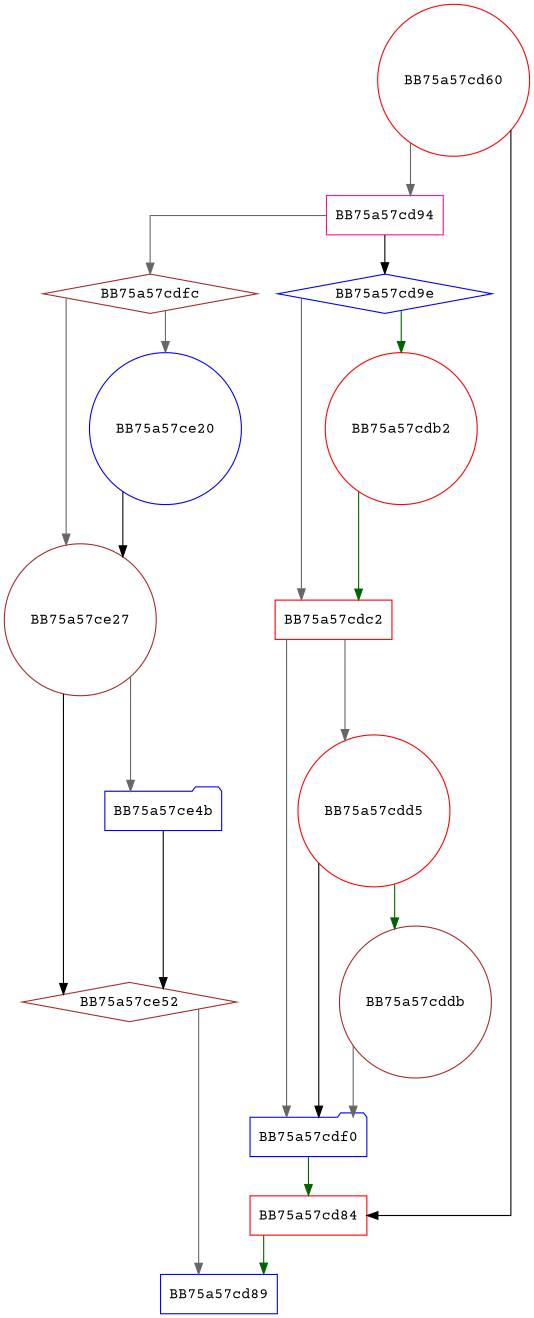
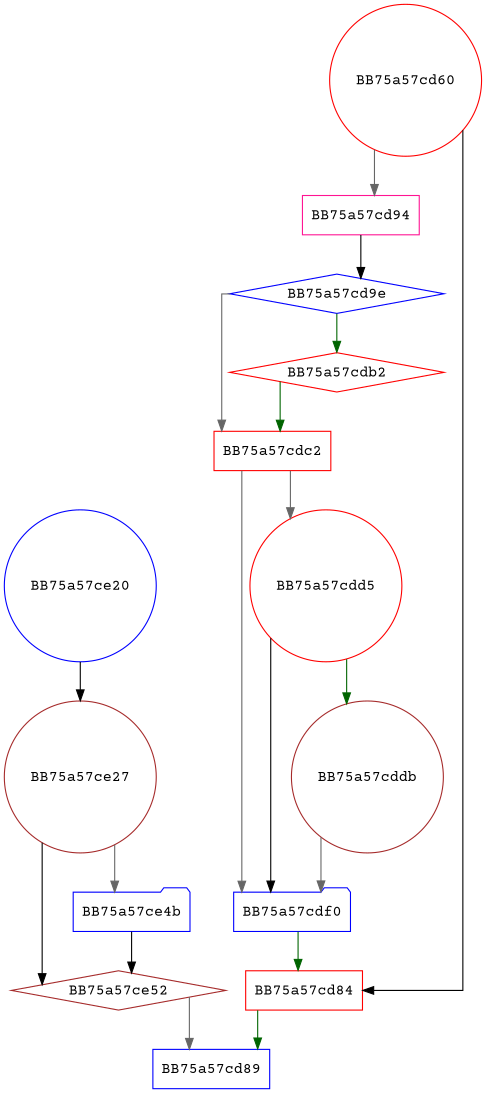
  digraph {
    fontname="Courier Prime"
    splines=ortho
    node [color=red fontname="Courier Prime" shape=circle]
    edge [color=gray40 fontname="Courier Prime"]
    BB75a57cd94 [color=deeppink shape=box]
    BB75a57cd60
    BB75a57cd84 [shape=box]
-   BB75a57cdfc [color=brown shape=diamond]
    BB75a57cd9e [color=blue shape=diamond]
    BB75a57cd89 [color=blue shape=box]
    BB75a57ce27 [color=brown]
    BB75a57ce20 [color=blue]
    BB75a57cdc2 [shape=box]
-   BB75a57cdb2
+   BB75a57cdb2 [shape=diamond]
    BB75a57ce52 [color=brown shape=diamond]
    BB75a57ce4b [color=blue shape=folder]
    BB75a57cdf0 [color=blue shape=folder]
    BB75a57cdd5
    BB75a57cddb [color=brown]
-   BB75a57cd94 -> BB75a57cdfc
    BB75a57cd94 -> BB75a57cd9e [color=black]
    BB75a57cd60 -> BB75a57cd94
    BB75a57cd60 -> BB75a57cd84 [color=black]
    BB75a57cd84 -> BB75a57cd89 [color=darkgreen]
-   BB75a57cdfc -> BB75a57ce27
-   BB75a57cdfc -> BB75a57ce20
    BB75a57cd9e -> BB75a57cdc2
    BB75a57cd9e -> BB75a57cdb2 [color=darkgreen]
    BB75a57ce27 -> BB75a57ce52 [color=black]
    BB75a57ce27 -> BB75a57ce4b
    BB75a57ce20 -> BB75a57ce27 [color=black]
    BB75a57cdc2 -> BB75a57cdf0
    BB75a57cdc2 -> BB75a57cdd5
    BB75a57cdb2 -> BB75a57cdc2 [color=darkgreen]
    BB75a57ce52 -> BB75a57cd89
    BB75a57ce4b -> BB75a57ce52 [color=black]
    BB75a57cdf0 -> BB75a57cd84 [color=darkgreen]
    BB75a57cdd5 -> BB75a57cdf0 [color=black]
    BB75a57cdd5 -> BB75a57cddb [color=darkgreen]
    BB75a57cddb -> BB75a57cdf0
  }
